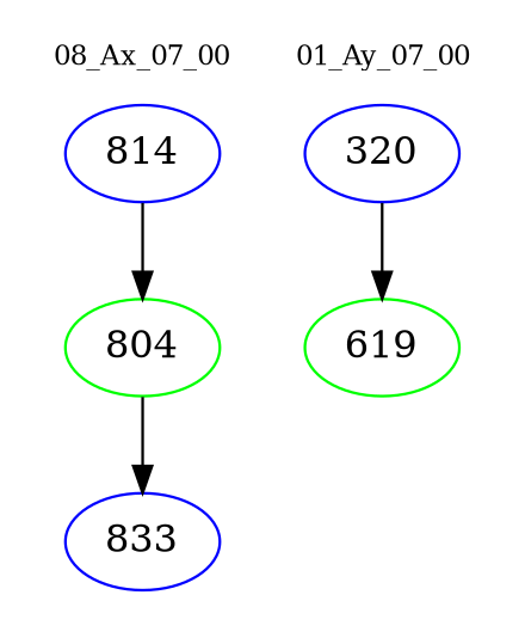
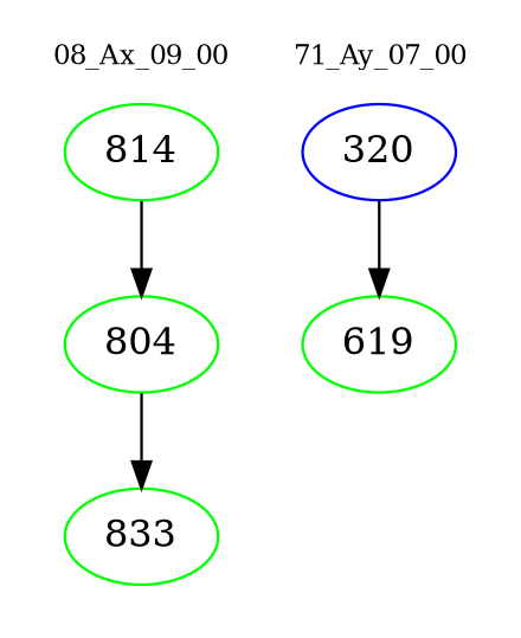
  digraph {
    node [color=green]
    edge [color=black]
-   n1 [color=blue label=814]
+   n1 [label=814]
    n2 [label=804]
-   n3 [color=blue label=833]
+   n3 [label=833]
    n4 [color=blue label=320]
    n5 [label=619]
    subgraph cluster_1 {
      color=white
      fontsize=10
-     label="08_Ax_07_00"
+     label="08_Ax_09_00"
      n1
      n2
      n3
    }
    subgraph cluster_2 {
      color=white
      fontsize=10
-     label="01_Ay_07_00"
+     label="71_Ay_07_00"
      n4
      n5
    }
    n1 -> n2
    n2 -> n3
    n4 -> n5
  }
